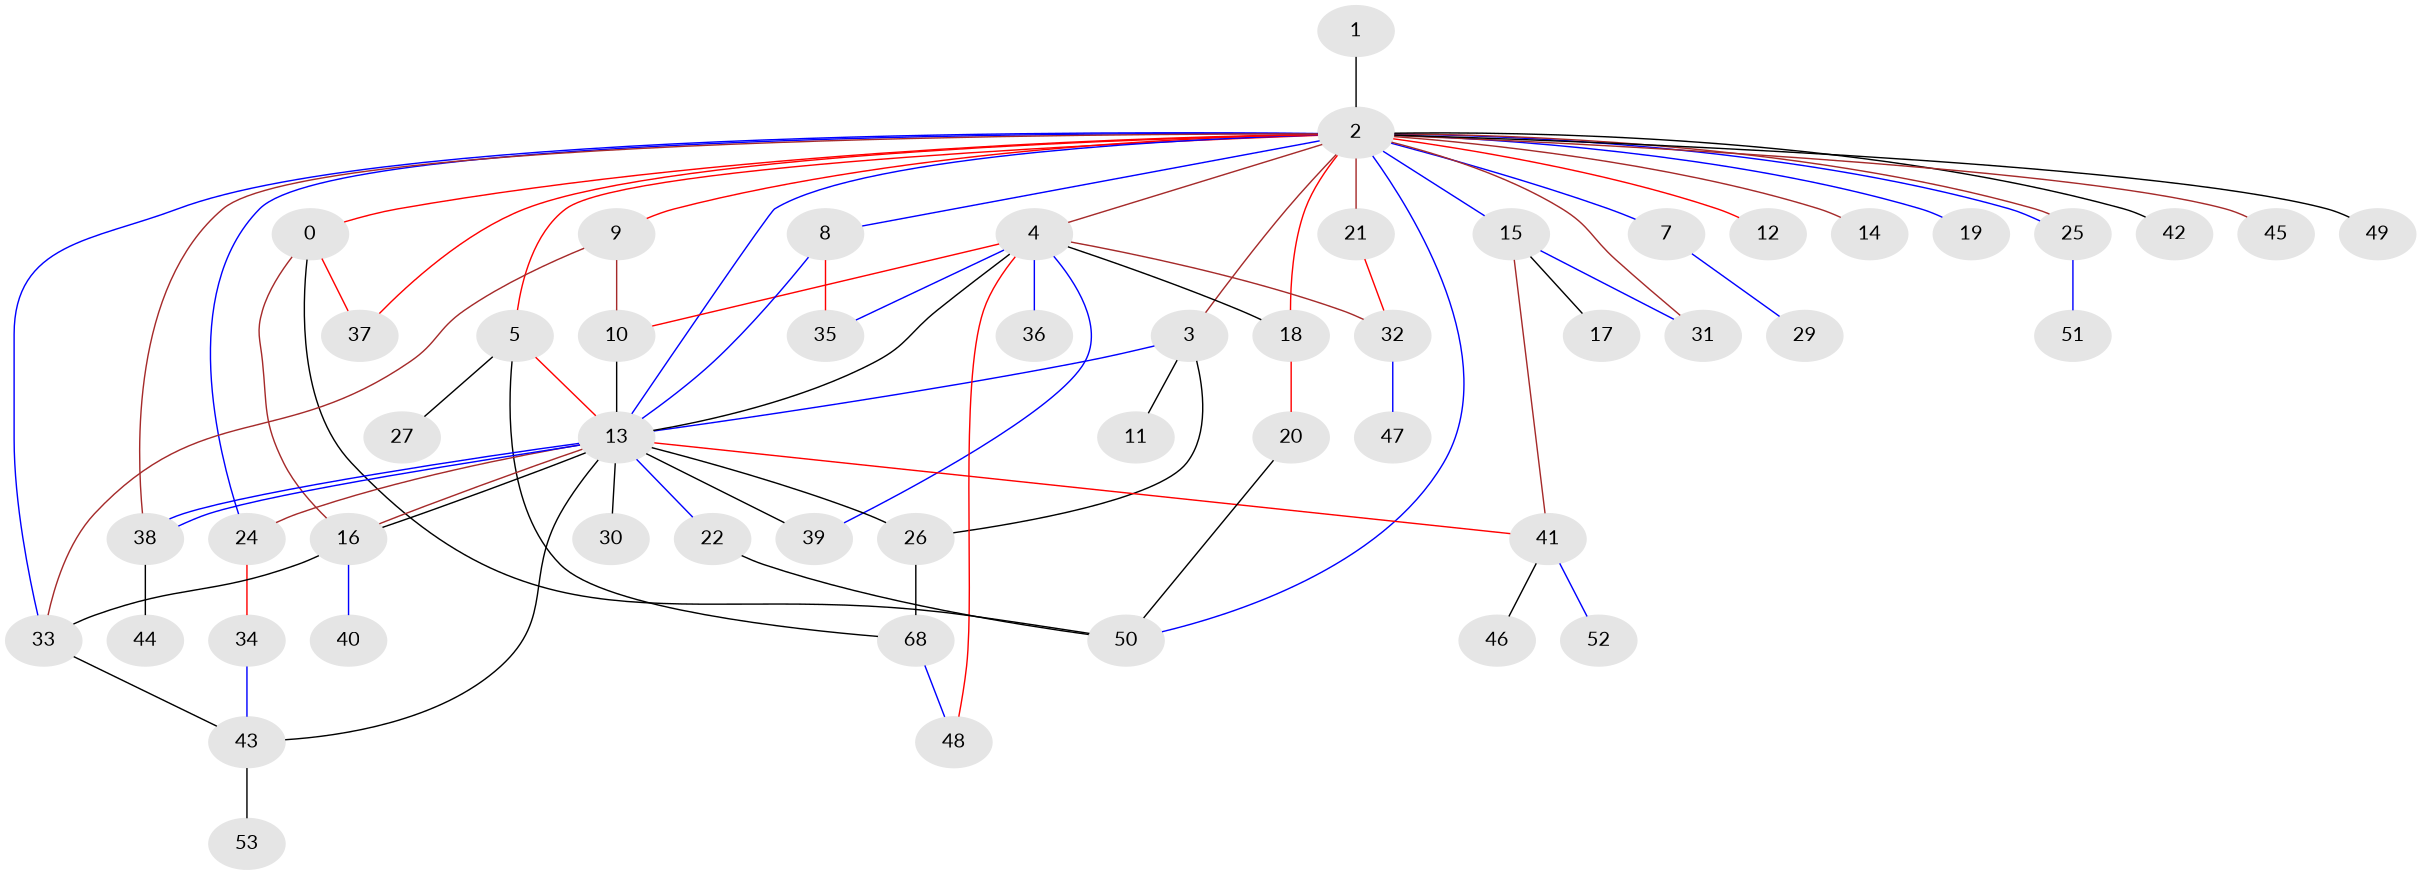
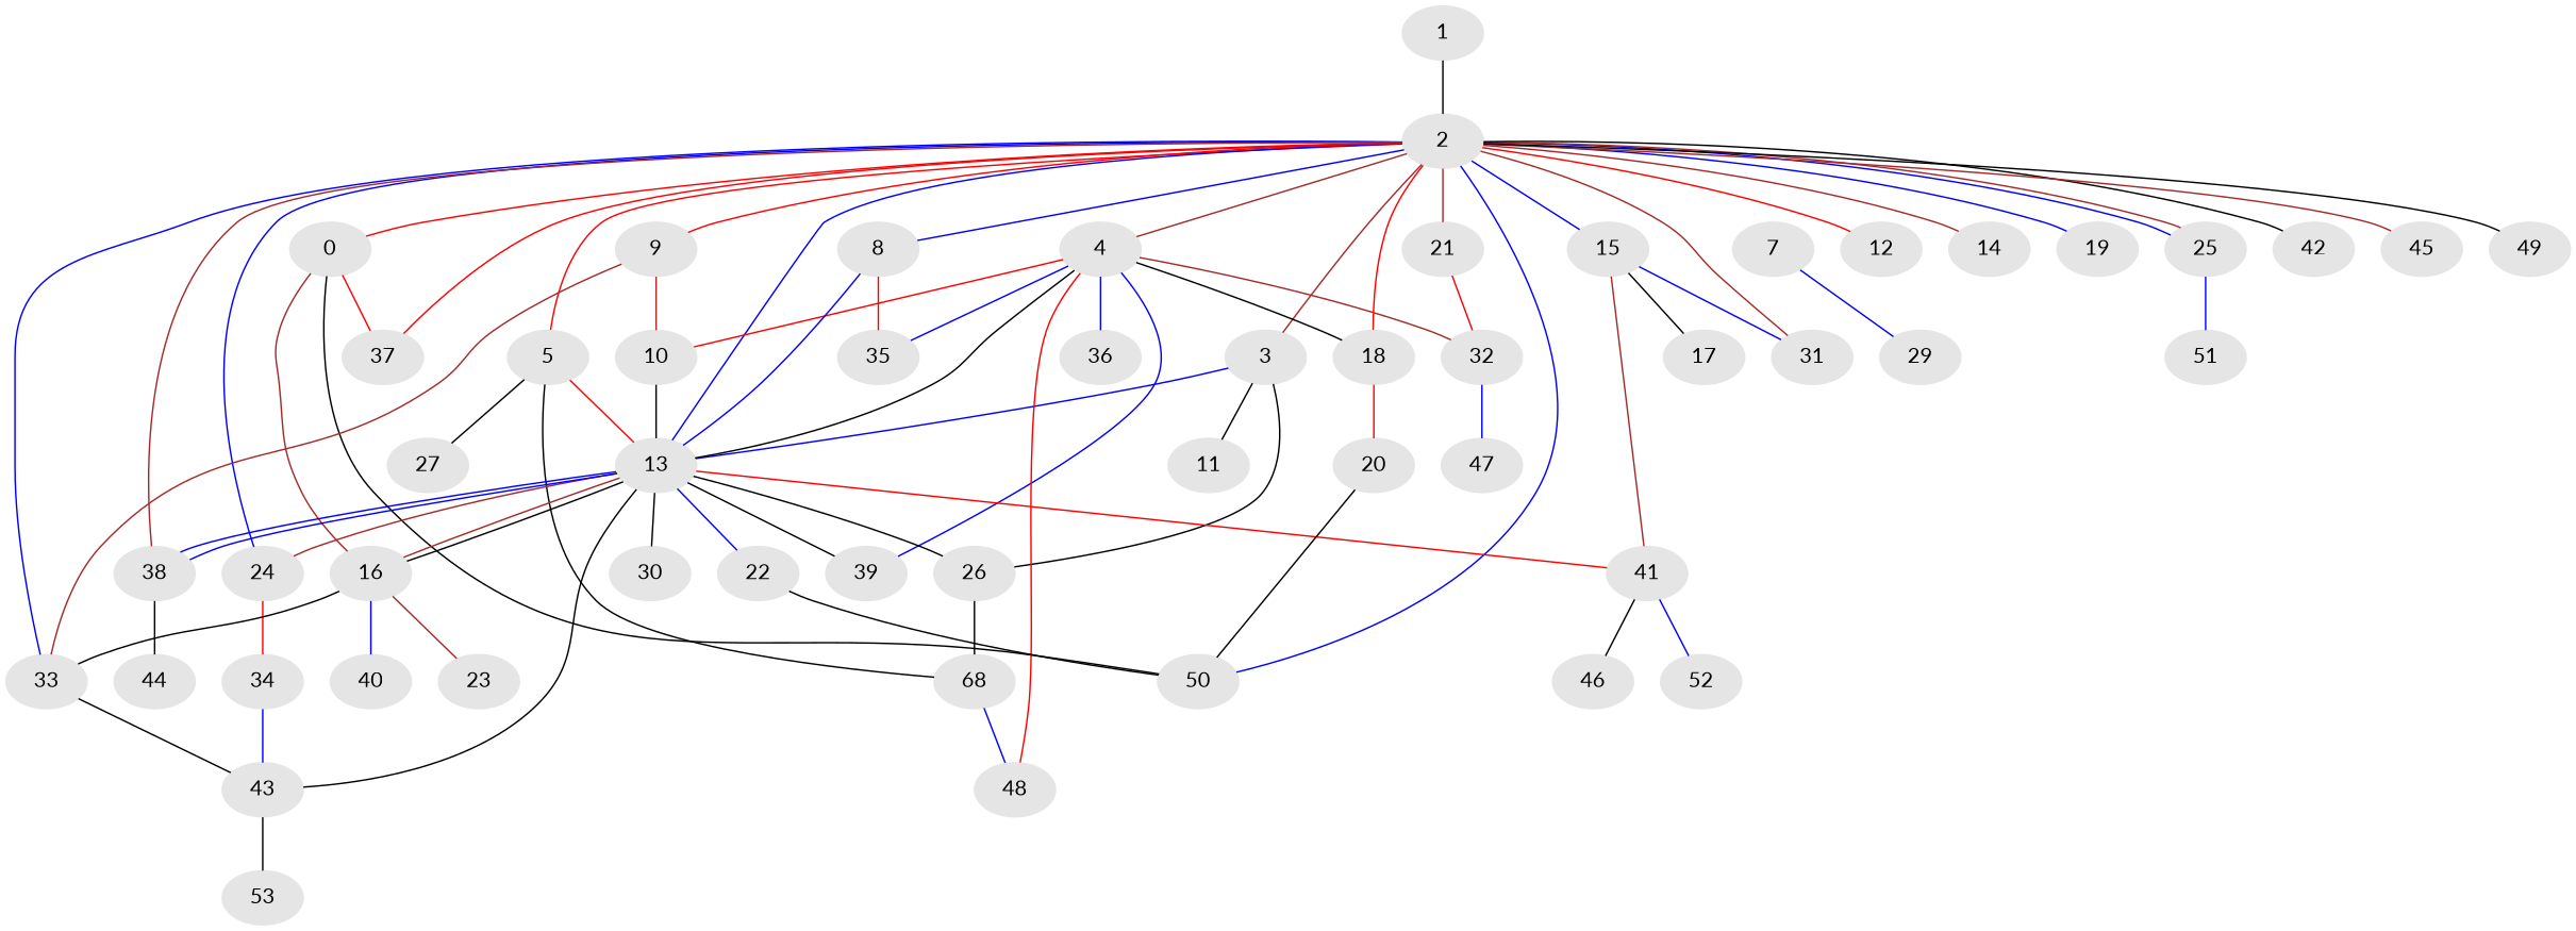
  graph {
    fontname=Lato
    node [color=gray90 fontname=Lato style=filled]
    edge [color=black fontname=Lato]
    1
    2
    3
    4
    5
    n6 [label=0]
    7
    8
    9
    12
    13
    14
    15
    18
    19
    21
    24
    25
    31
    33
    37
    38
    42
    45
    49
    50
    11
    26
    10
    32
    35
    36
    39
    48
    27
    n36 [label=68]
    16
    29
    22
    30
    41
    43
    17
    20
    34
    51
    44
    47
+   23
    40
    46
    52
    53
    1 -- 2
    2 -- 3 [color=brown]
    2 -- 4 [color=brown]
    2 -- 5 [color=red]
    2 -- n6 [color=red]
-   2 -- 7 [color=blue]
    2 -- 8 [color=blue]
    2 -- 9 [color=red]
    2 -- 12 [color=red]
    2 -- 13 [color=blue]
    2 -- 14 [color=brown]
    2 -- 15 [color=blue]
    2 -- 18 [color=red]
    2 -- 19 [color=blue]
    2 -- 21 [color=brown]
    2 -- 24 [color=blue]
    2 -- 25 [color=blue]
    2 -- 25 [color=brown]
    2 -- 31 [color=brown]
    2 -- 33 [color=blue]
    2 -- 37 [color=red]
    2 -- 38 [color=brown]
    2 -- 42
    2 -- 45 [color=brown]
    2 -- 49
    2 -- 50 [color=blue]
    3 -- 13 [color=blue]
    3 -- 11
    3 -- 26
    4 -- 13
    4 -- 18
    4 -- 10 [color=red]
    4 -- 32 [color=brown]
    4 -- 35 [color=blue]
    4 -- 36 [color=blue]
    4 -- 39 [color=blue]
    4 -- 48 [color=red]
    5 -- 13 [color=red]
    5 -- 27
    5 -- n36
    n6 -- 37 [color=red]
    n6 -- 50
    n6 -- 16 [color=brown]
    7 -- 29 [color=blue]
    8 -- 13 [color=blue]
    8 -- 35 [color=red]
    9 -- 33 [color=brown]
    9 -- 10 [color=brown]
    13 -- 24 [color=brown]
    13 -- 38 [color=blue]
    13 -- 38 [color=blue]
    13 -- 26
    13 -- 39
    13 -- 16 [color=brown]
    13 -- 16
    13 -- 22 [color=blue]
    13 -- 30
    13 -- 41 [color=red]
    13 -- 43
    15 -- 31 [color=blue]
    15 -- 41 [color=brown]
    15 -- 17
    18 -- 20 [color=red]
    21 -- 32 [color=red]
    24 -- 34 [color=red]
    25 -- 51 [color=blue]
    33 -- 43
    38 -- 44
    26 -- n36
    10 -- 13
    32 -- 47 [color=blue]
    n36 -- 48 [color=blue]
    16 -- 33
+   16 -- 23 [color=brown]
    16 -- 40 [color=blue]
    22 -- 50
    41 -- 46
    41 -- 52 [color=blue]
    43 -- 53
    20 -- 50
    34 -- 43 [color=blue]
  }
